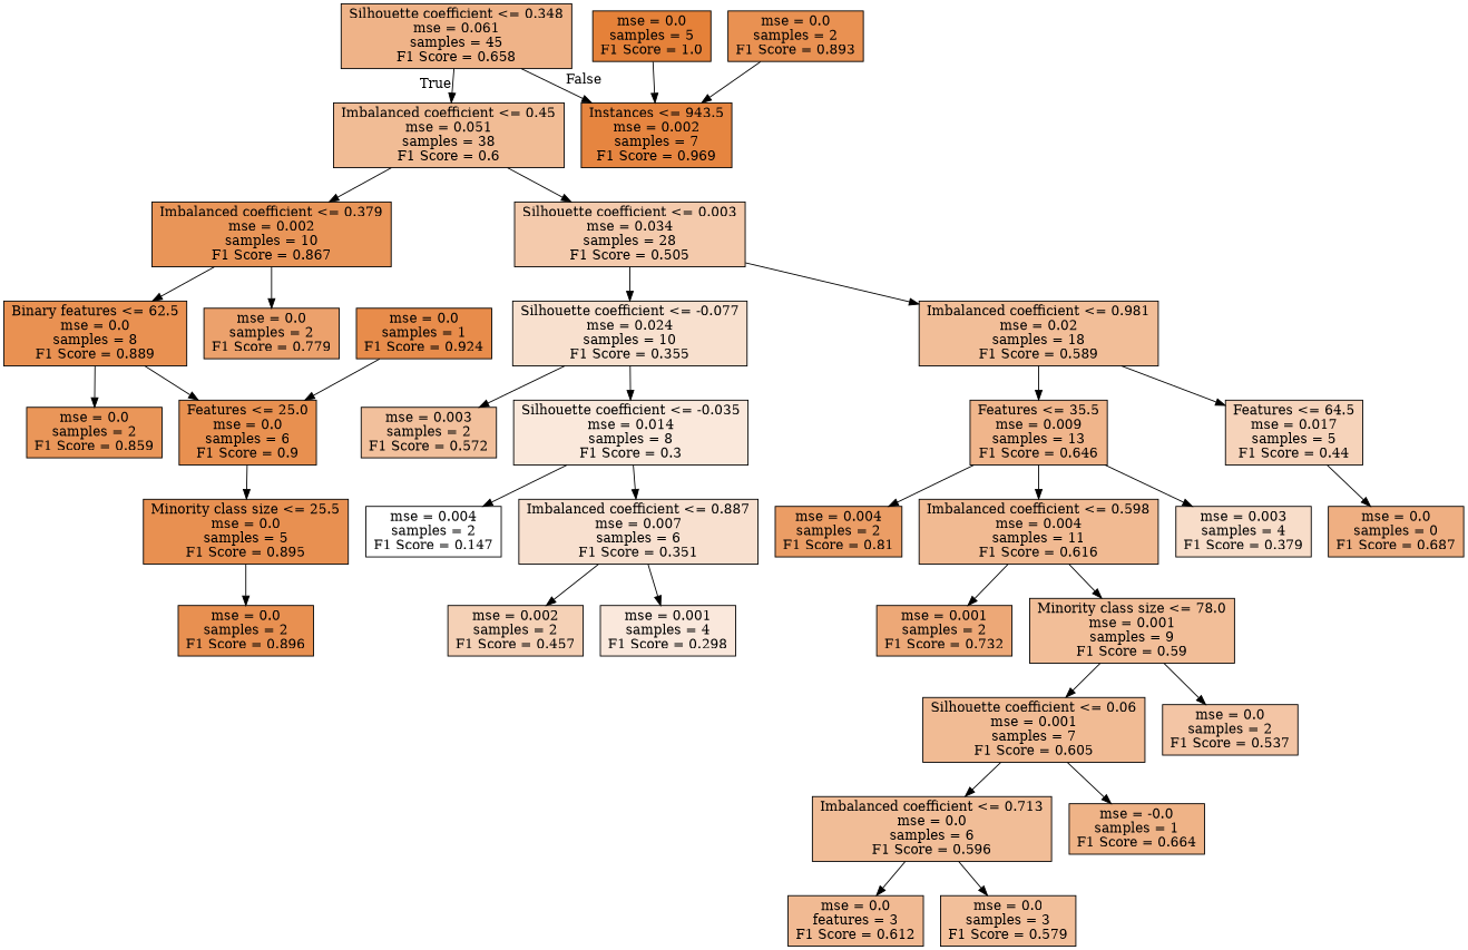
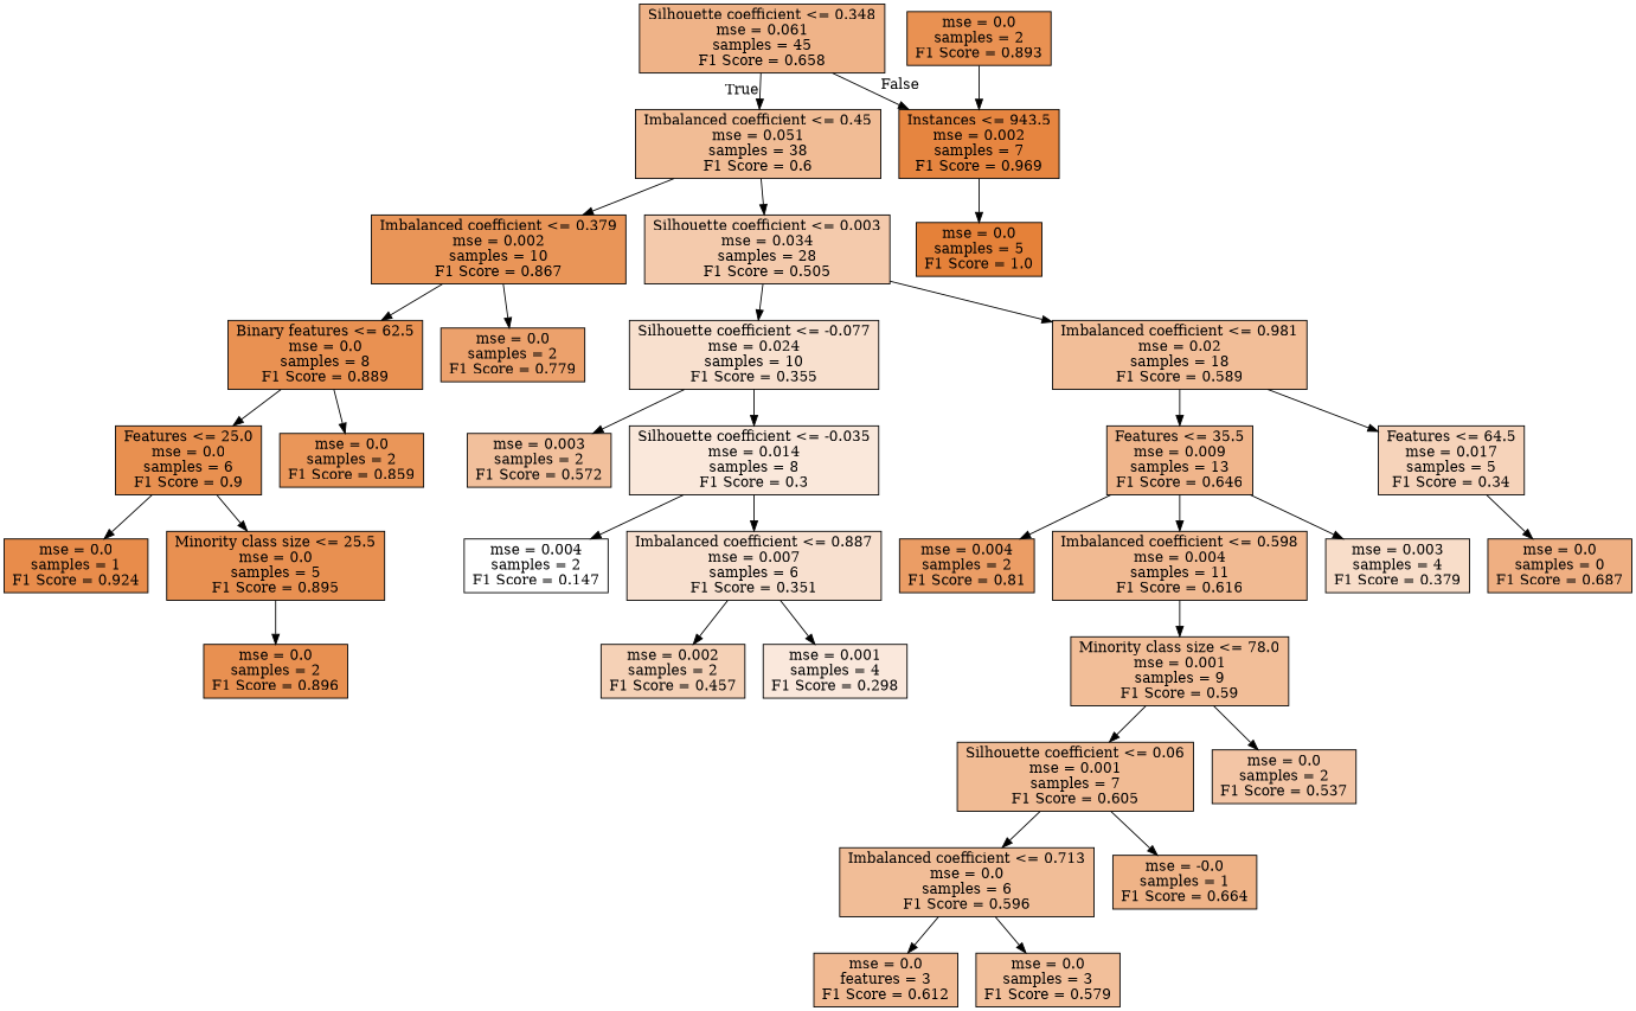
  digraph {
    node [color=black fillcolor="#e5813984" shape=box style=filled]
    n1 [fillcolor="#e5813999" label="Silhouette coefficient <= 0.348\nmse = 0.061\nsamples = 45\nF1 Score = 0.658"]
    n2 [fillcolor="#e5813988" label="Imbalanced coefficient <= 0.45\nmse = 0.051\nsamples = 38\nF1 Score = 0.6"]
    n3 [fillcolor="#e58139f6" label="Instances <= 943.5\nmse = 0.002\nsamples = 7\nF1 Score = 0.969"]
    n4 [fillcolor="#e58139d7" label="Imbalanced coefficient <= 0.379\nmse = 0.002\nsamples = 10\nF1 Score = 0.867"]
    n5 [fillcolor="#e581396b" label="Silhouette coefficient <= 0.003\nmse = 0.034\nsamples = 28\nF1 Score = 0.505"]
    n6 [fillcolor="#e58139ff" label="mse = 0.0\nsamples = 5\nF1 Score = 1.0"]
    n7 [fillcolor="#e58139de" label="Binary features <= 62.5\nmse = 0.0\nsamples = 8\nF1 Score = 0.889"]
    n8 [fillcolor="#e58139bd" label="mse = 0.0\nsamples = 2\nF1 Score = 0.779"]
    n9 [fillcolor="#e581393e" label="Silhouette coefficient <= -0.077\nmse = 0.024\nsamples = 10\nF1 Score = 0.355"]
    n10 [label="Imbalanced coefficient <= 0.981\nmse = 0.02\nsamples = 18\nF1 Score = 0.589"]
    n11 [fillcolor="#e58139e1" label="Features <= 25.0\nmse = 0.0\nsamples = 6\nF1 Score = 0.9"]
    n12 [fillcolor="#e58139d5" label="mse = 0.0\nsamples = 2\nF1 Score = 0.859"]
    n13 [fillcolor="#e58139e8" label="mse = 0.0\nsamples = 1\nF1 Score = 0.924"]
    n14 [fillcolor="#e58139e0" label="Minority class size <= 25.5\nmse = 0.0\nsamples = 5\nF1 Score = 0.895"]
    n15 [fillcolor="#e58139e0" label="mse = 0.0\nsamples = 2\nF1 Score = 0.896"]
    n16 [fillcolor="#e581397f" label="mse = 0.003\nsamples = 2\nF1 Score = 0.572"]
    n17 [fillcolor="#e581392e" label="Silhouette coefficient <= -0.035\nmse = 0.014\nsamples = 8\nF1 Score = 0.3"]
    n18 [fillcolor="#e5813995" label="Features <= 35.5\nmse = 0.009\nsamples = 13\nF1 Score = 0.646"]
-   n19 [fillcolor="#e5813958" label="Features <= 64.5\nmse = 0.017\nsamples = 5\nF1 Score = 0.44"]
+   n19 [fillcolor="#e5813958" label="Features <= 64.5\nmse = 0.017\nsamples = 5\nF1 Score = 0.34"]
    n20 [fillcolor="#e5813900" label="mse = 0.004\nsamples = 2\nF1 Score = 0.147"]
    n21 [fillcolor="#e581393d" label="Imbalanced coefficient <= 0.887\nmse = 0.007\nsamples = 6\nF1 Score = 0.351"]
    n22 [fillcolor="#e581395d" label="mse = 0.002\nsamples = 2\nF1 Score = 0.457"]
    n23 [fillcolor="#e581392d" label="mse = 0.001\nsamples = 4\nF1 Score = 0.298"]
    n24 [fillcolor="#e58139c6" label="mse = 0.004\nsamples = 2\nF1 Score = 0.81"]
    n25 [fillcolor="#e581398c" label="Imbalanced coefficient <= 0.598\nmse = 0.004\nsamples = 11\nF1 Score = 0.616"]
    n26 [fillcolor="#e5813945" label="mse = 0.003\nsamples = 4\nF1 Score = 0.379"]
    n27 [fillcolor="#e58139a1" label="mse = 0.0\nsamples = 0\nF1 Score = 0.687"]
-   n28 [fillcolor="#e58139af" label="mse = 0.001\nsamples = 2\nF1 Score = 0.732"]
    n29 [label="Minority class size <= 78.0\nmse = 0.001\nsamples = 9\nF1 Score = 0.59"]
    n30 [fillcolor="#e5813989" label="Silhouette coefficient <= 0.06\nmse = 0.001\nsamples = 7\nF1 Score = 0.605"]
    n31 [fillcolor="#e5813974" label="mse = 0.0\nsamples = 2\nF1 Score = 0.537"]
    n32 [fillcolor="#e5813986" label="Imbalanced coefficient <= 0.713\nmse = 0.0\nsamples = 6\nF1 Score = 0.596"]
    n33 [fillcolor="#e581399a" label="mse = -0.0\nsamples = 1\nF1 Score = 0.664"]
    n34 [fillcolor="#e581398b" label="mse = 0.0\nfeatures = 3\nF1 Score = 0.612"]
    n35 [fillcolor="#e5813981" label="mse = 0.0\nsamples = 3\nF1 Score = 0.579"]
    n36 [fillcolor="#e58139df" label="mse = 0.0\nsamples = 2\nF1 Score = 0.893"]
    n1 -> n2 [headlabel=True labelangle=45 labeldistance=2.5]
    n1 -> n3 [headlabel=False labelangle=-45 labeldistance=2.5]
    n2 -> n4
    n2 -> n5
-   n6 -> n3
+   n3 -> n6
    n4 -> n7
    n4 -> n8
    n5 -> n9
    n5 -> n10
    n7 -> n11
    n7 -> n12
    n9 -> n16
    n9 -> n17
    n10 -> n18
    n10 -> n19
-   n13 -> n11
+   n11 -> n13
    n11 -> n14
    n14 -> n15
    n17 -> n20
    n17 -> n21
    n18 -> n24
    n18 -> n25
    n18 -> n26
    n19 -> n27
    n21 -> n22
    n21 -> n23
-   n25 -> n28
    n25 -> n29
    n29 -> n30
    n29 -> n31
    n30 -> n32
    n30 -> n33
    n32 -> n34
    n32 -> n35
    n36 -> n3
  }
